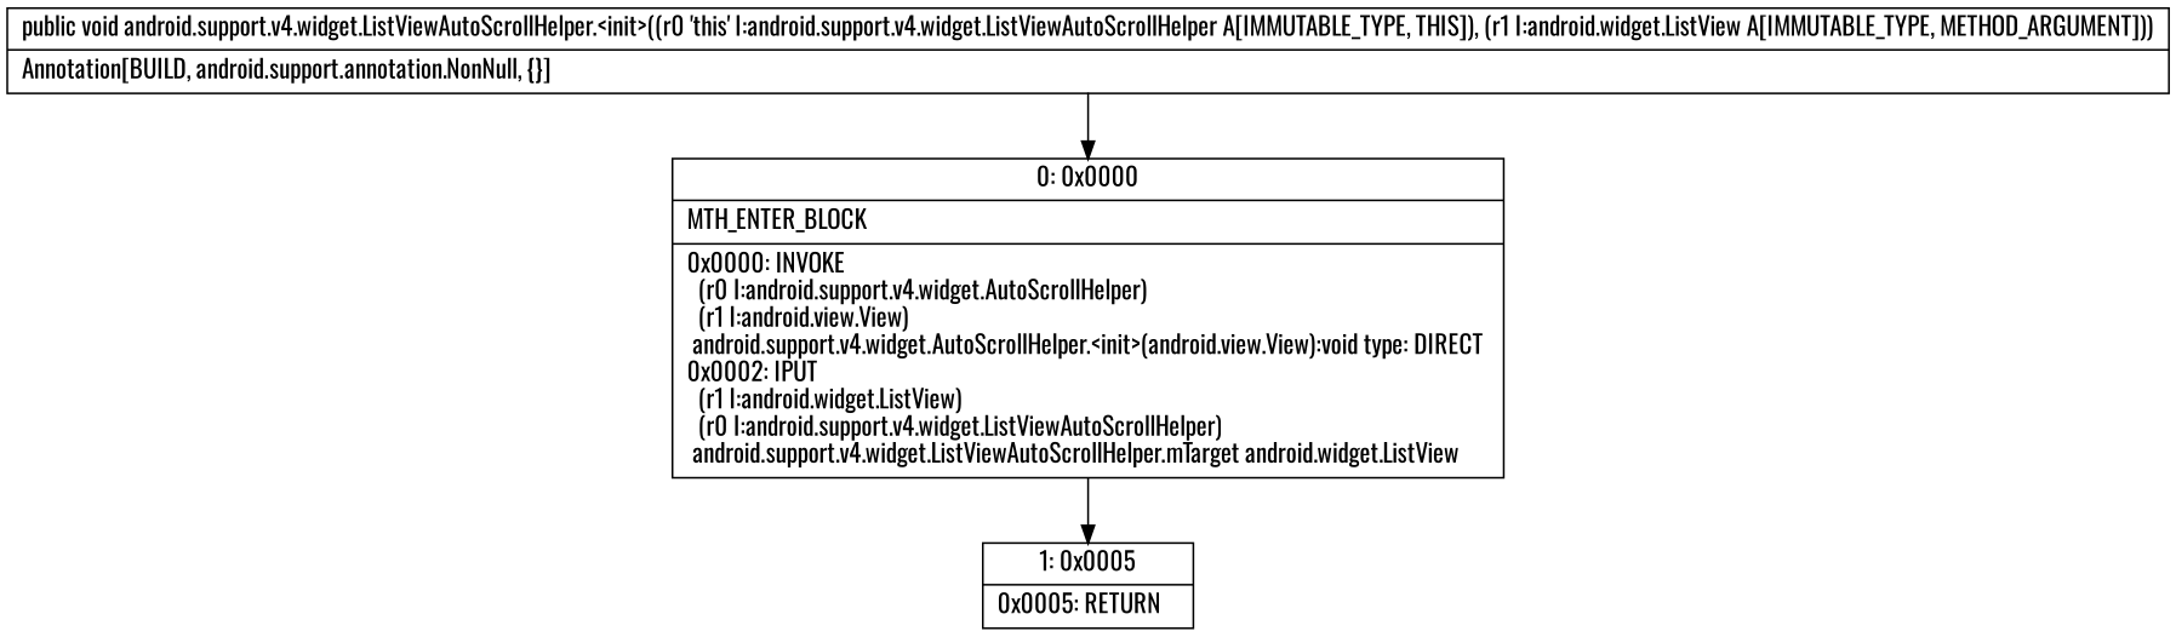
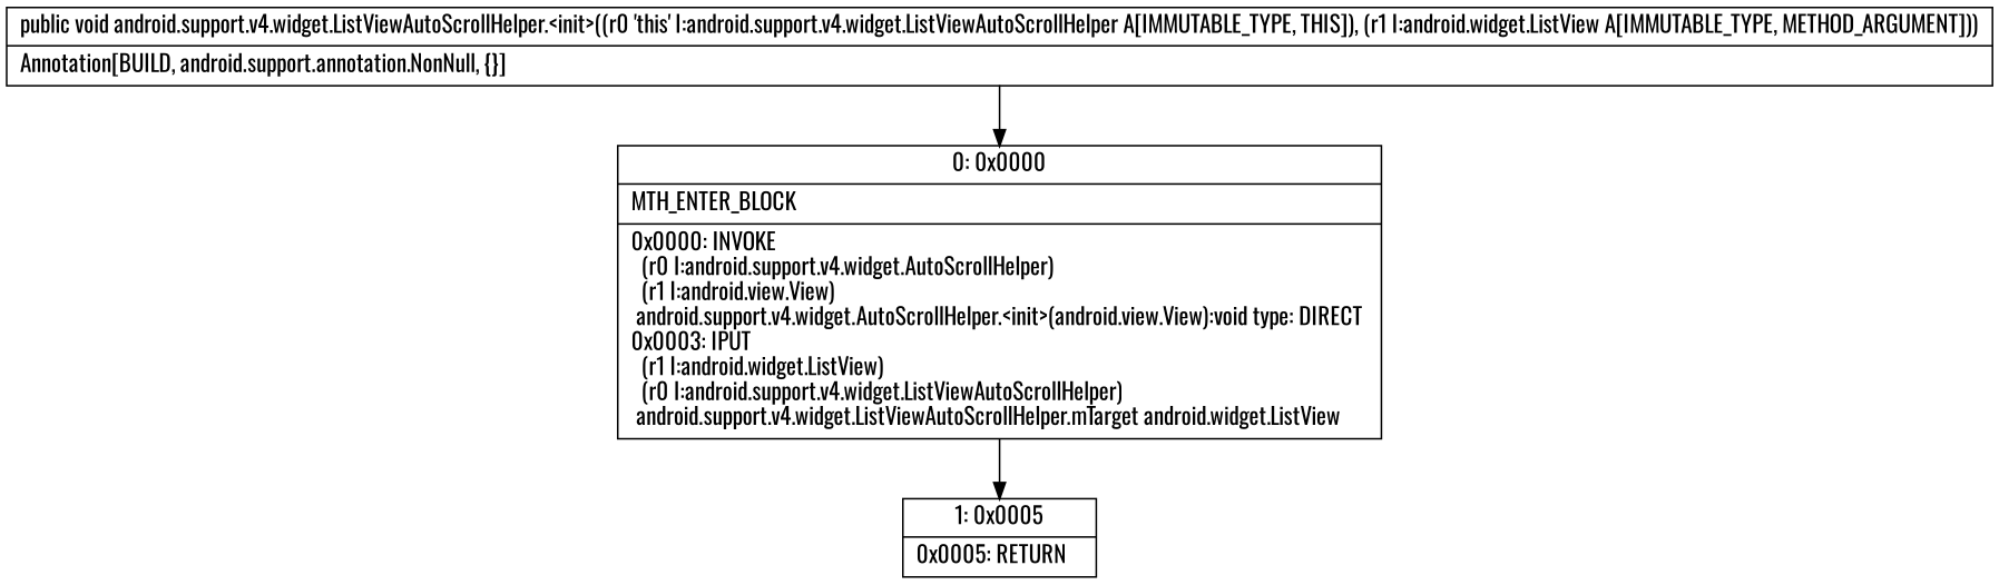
  digraph {
    fontname=Oswald
    node [shape=record fontname=Oswald]
    edge [fontname=Oswald]
-   n1 [label="{0\:\ 0x0000|MTH_ENTER_BLOCK\l|0x0000: INVOKE  \l  (r0 I:android.support.v4.widget.AutoScrollHelper)\l  (r1 I:android.view.View)\l android.support.v4.widget.AutoScrollHelper.\<init\>(android.view.View):void type: DIRECT \l0x0002: IPUT  \l  (r1 I:android.widget.ListView)\l  (r0 I:android.support.v4.widget.ListViewAutoScrollHelper)\l android.support.v4.widget.ListViewAutoScrollHelper.mTarget android.widget.ListView \l}"]
+   n1 [label="{0\:\ 0x0000|MTH_ENTER_BLOCK\l|0x0000: INVOKE  \l  (r0 I:android.support.v4.widget.AutoScrollHelper)\l  (r1 I:android.view.View)\l android.support.v4.widget.AutoScrollHelper.\<init\>(android.view.View):void type: DIRECT \l0x0003: IPUT  \l  (r1 I:android.widget.ListView)\l  (r0 I:android.support.v4.widget.ListViewAutoScrollHelper)\l android.support.v4.widget.ListViewAutoScrollHelper.mTarget android.widget.ListView \l}"]
    n2 [label="{1\:\ 0x0005|0x0005: RETURN   \l}"]
    n3 [label="{public void android.support.v4.widget.ListViewAutoScrollHelper.\<init\>((r0 'this' I:android.support.v4.widget.ListViewAutoScrollHelper A[IMMUTABLE_TYPE, THIS]), (r1 I:android.widget.ListView A[IMMUTABLE_TYPE, METHOD_ARGUMENT]))  | Annotation[BUILD, android.support.annotation.NonNull, \{\}]\l}"]
    n1 -> n2
    n3 -> n1
  }
